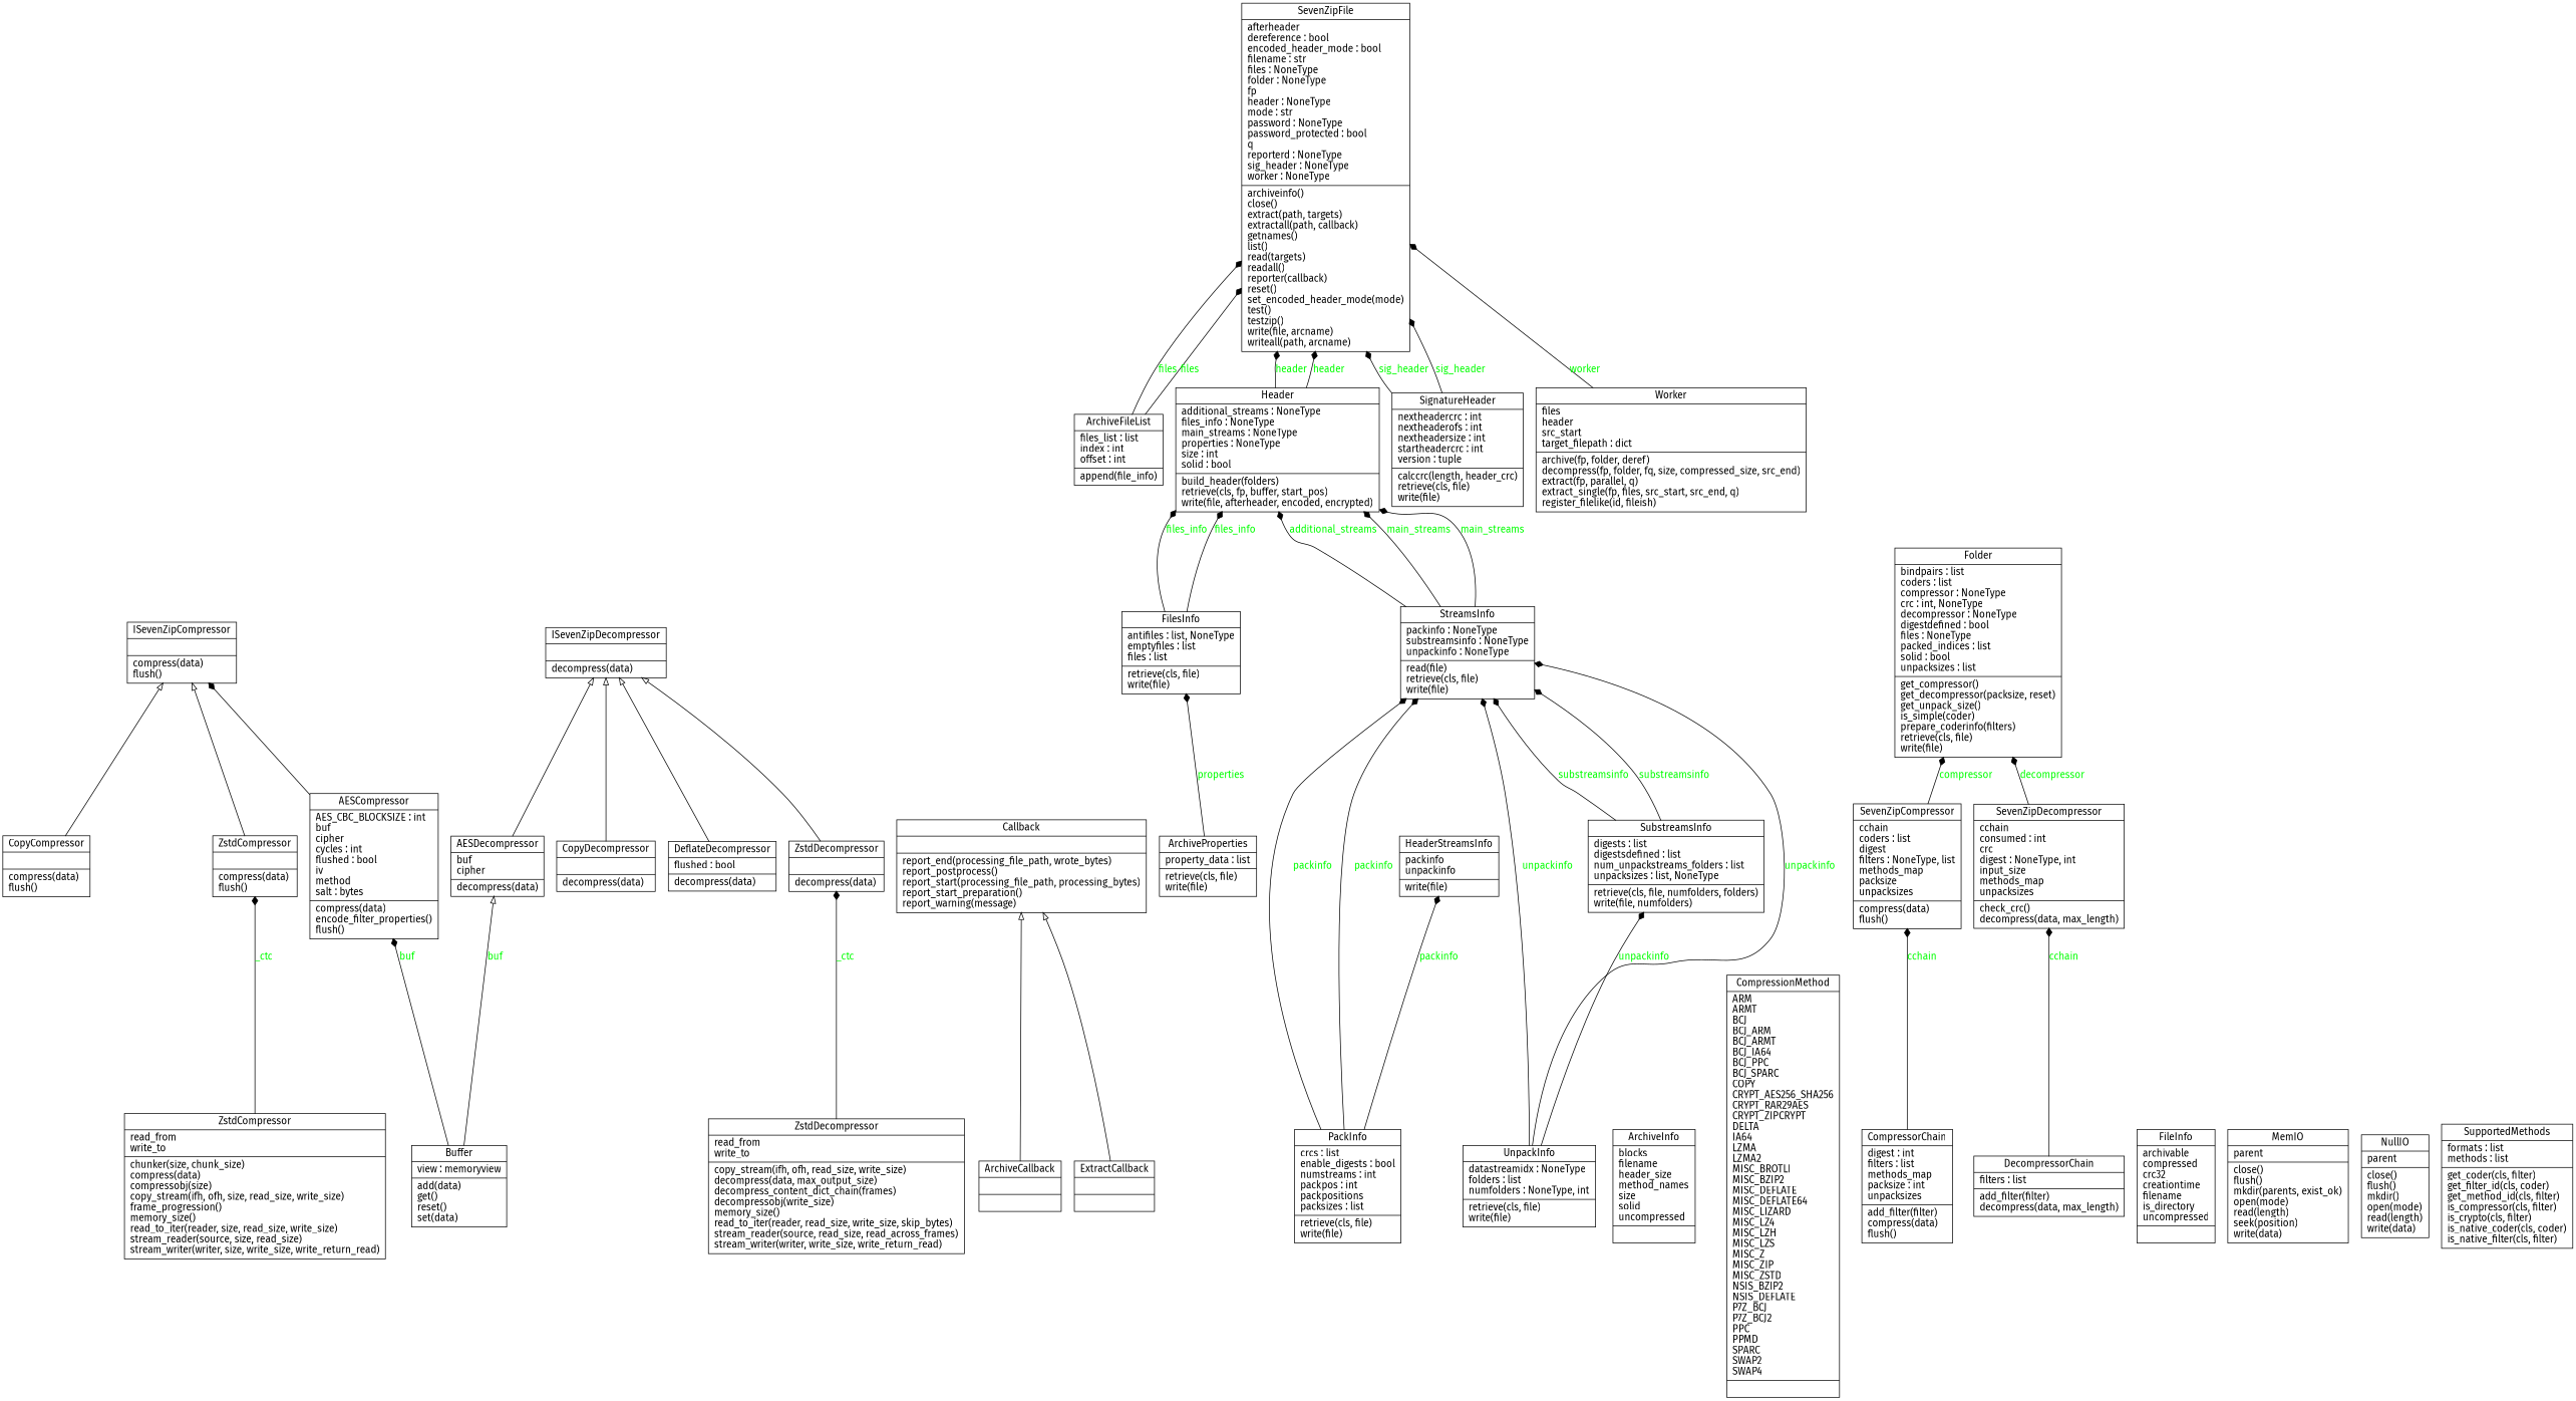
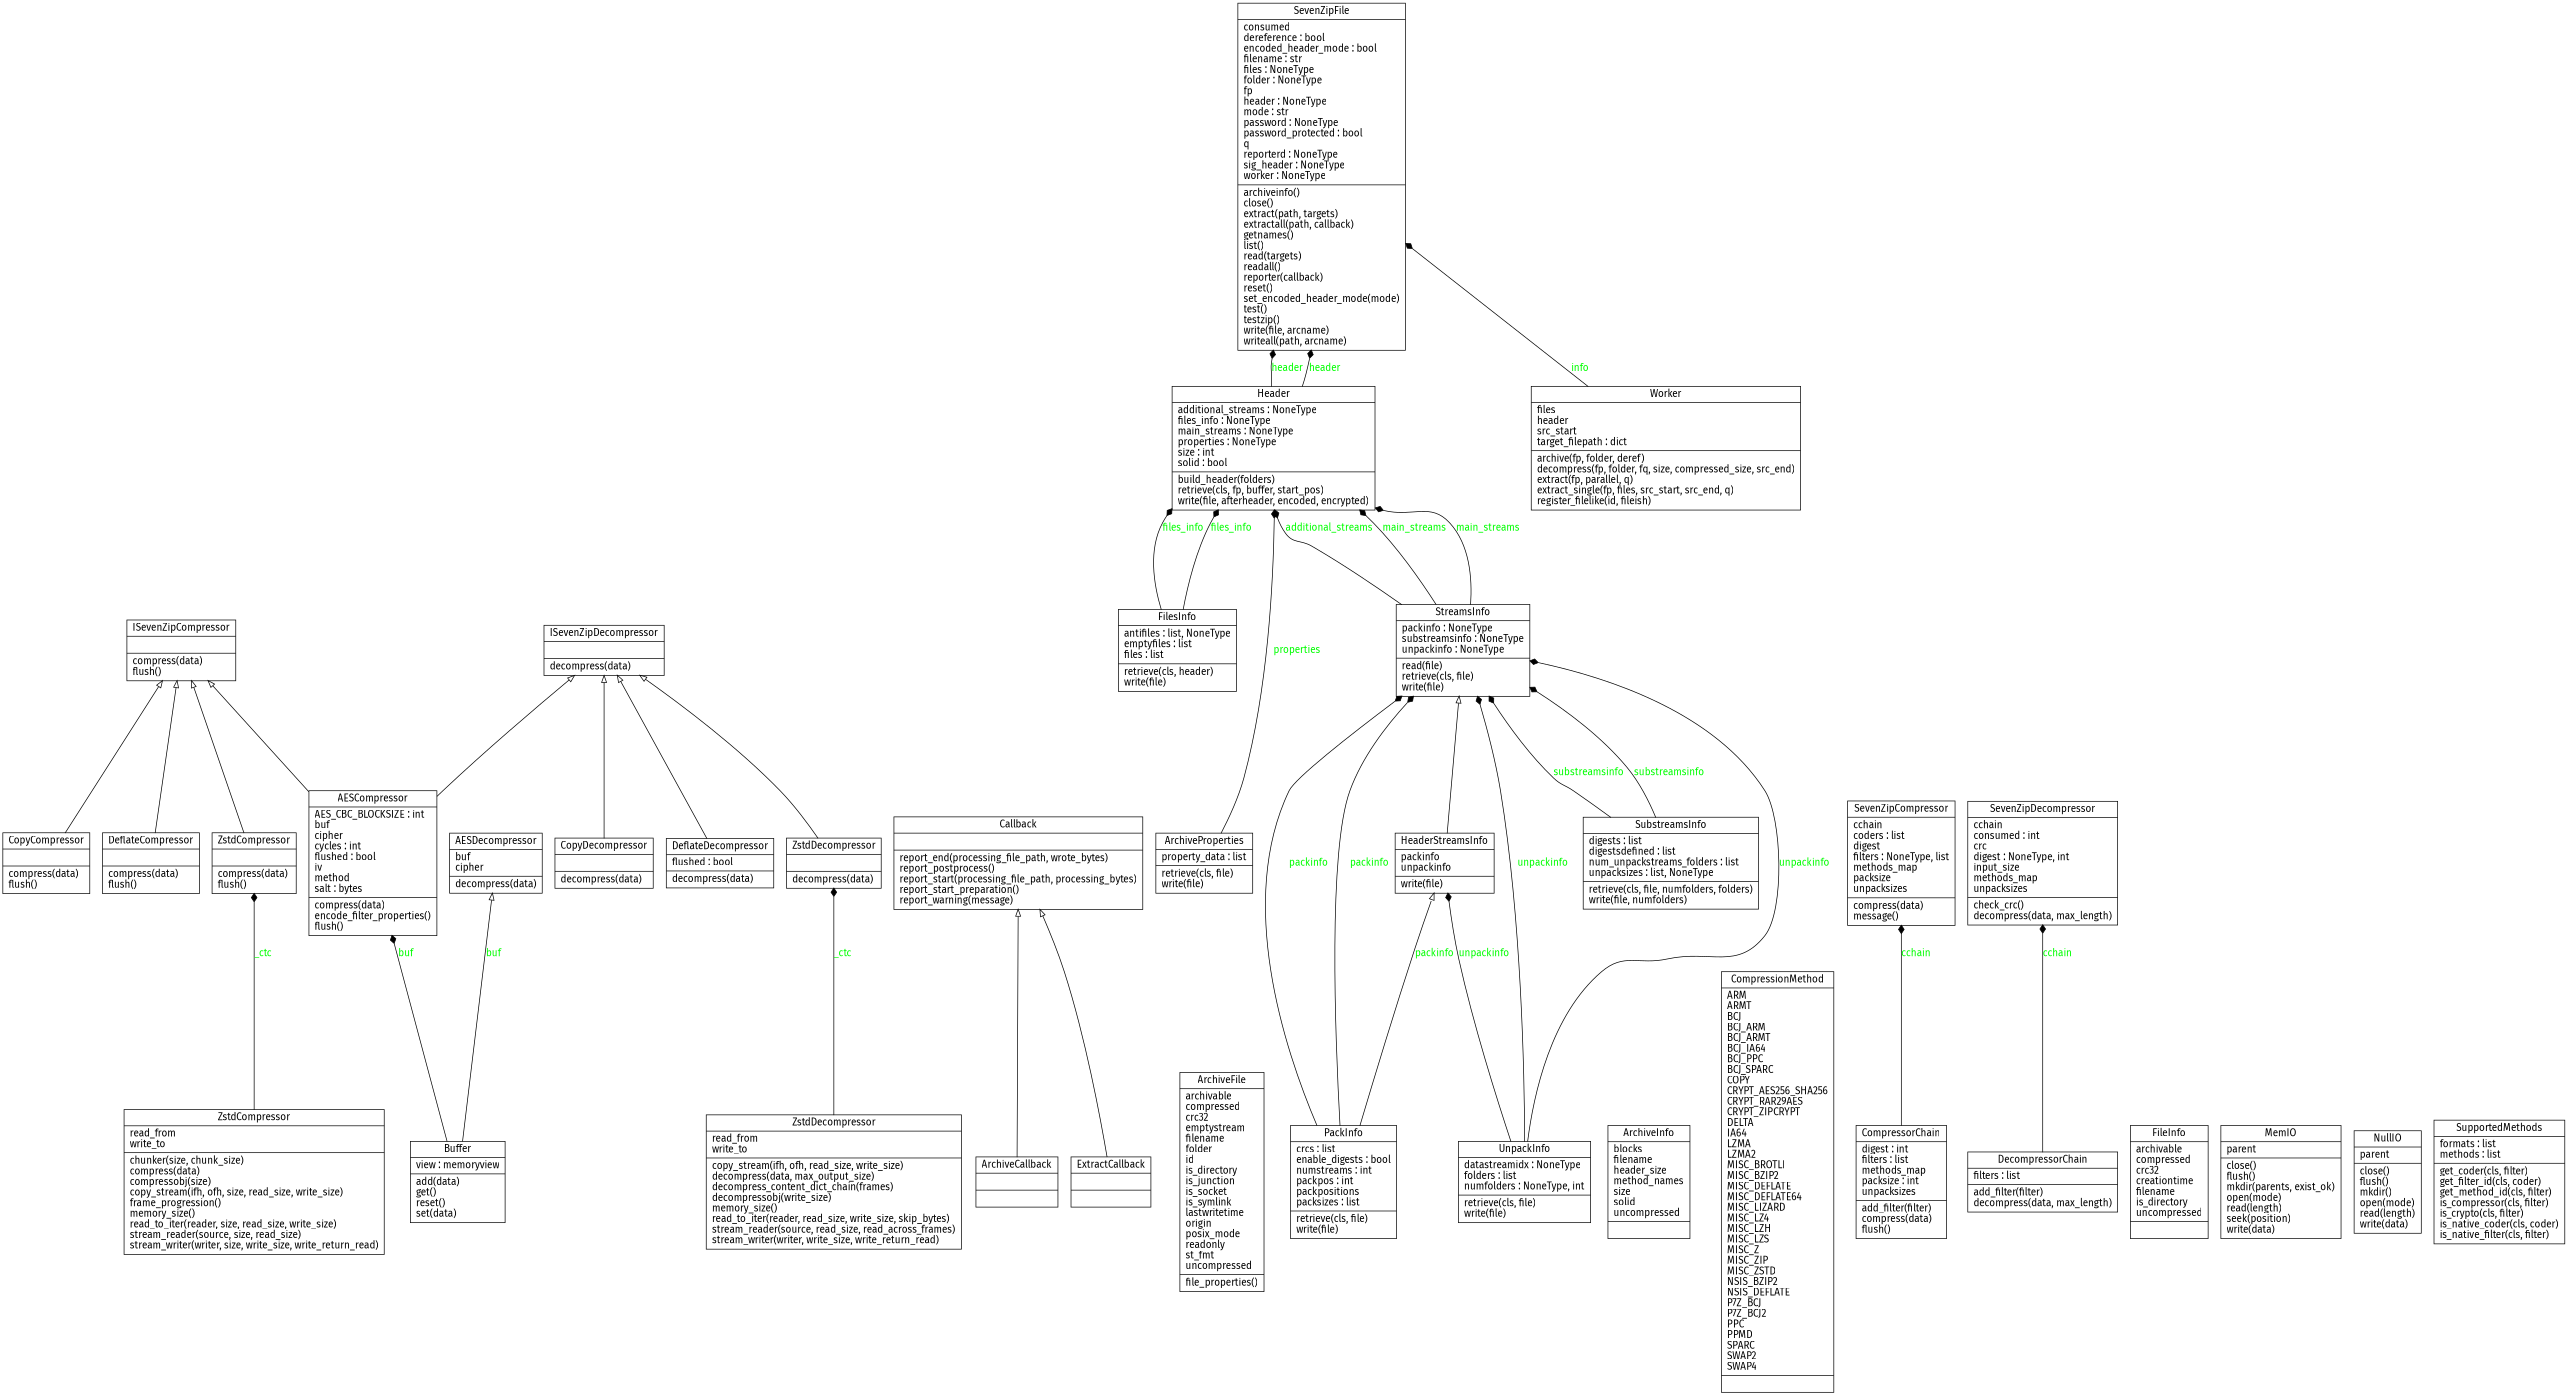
  digraph {
    fontname="Fira Sans"
    rankdir=BT
    node [fontname="Fira Sans" shape=record]
    edge [arrowhead=diamond arrowtail=none fontname="Fira Sans" fontcolor=green style=solid]
    n1 [label="{AESCompressor|AES_CBC_BLOCKSIZE : int\lbuf\lcipher\lcycles : int\lflushed : bool\liv\lmethod\lsalt : bytes\l|compress(data)\lencode_filter_properties()\lflush()\l}"]
    n2 [label="{ISevenZipCompressor|\l|compress(data)\lflush()\l}"]
    n3 [label="{AESDecompressor|buf\lcipher\l|decompress(data)\l}"]
    n4 [label="{ISevenZipDecompressor|\l|decompress(data)\l}"]
    n5 [label="{ArchiveCallback|\l|}"]
    n6 [label="{Callback|\l|report_end(processing_file_path, wrote_bytes)\lreport_postprocess()\lreport_start(processing_file_path, processing_bytes)\lreport_start_preparation()\lreport_warning(message)\l}"]
-   n8 [label="{ArchiveFileList|files_list : list\lindex : int\loffset : int\l|append(file_info)\l}"]
-   n9 [label="{SevenZipFile|afterheader\ldereference : bool\lencoded_header_mode : bool\lfilename : str\lfiles : NoneType\lfolder : NoneType\lfp\lheader : NoneType\lmode : str\lpassword : NoneType\lpassword_protected : bool\lq\lreporterd : NoneType\lsig_header : NoneType\lworker : NoneType\l|archiveinfo()\lclose()\lextract(path, targets)\lextractall(path, callback)\lgetnames()\llist()\lread(targets)\lreadall()\lreporter(callback)\lreset()\lset_encoded_header_mode(mode)\ltest()\ltestzip()\lwrite(file, arcname)\lwriteall(path, arcname)\l}"]
+   n7 [label="{ArchiveFile|archivable\lcompressed\lcrc32\lemptystream\lfilename\lfolder\lid\lis_directory\lis_junction\lis_socket\lis_symlink\llastwritetime\lorigin\lposix_mode\lreadonly\lst_fmt\luncompressed\l|file_properties()\l}"]
+   n9 [label="{SevenZipFile|consumed\ldereference : bool\lencoded_header_mode : bool\lfilename : str\lfiles : NoneType\lfolder : NoneType\lfp\lheader : NoneType\lmode : str\lpassword : NoneType\lpassword_protected : bool\lq\lreporterd : NoneType\lsig_header : NoneType\lworker : NoneType\l|archiveinfo()\lclose()\lextract(path, targets)\lextractall(path, callback)\lgetnames()\llist()\lread(targets)\lreadall()\lreporter(callback)\lreset()\lset_encoded_header_mode(mode)\ltest()\ltestzip()\lwrite(file, arcname)\lwriteall(path, arcname)\l}"]
    n10 [label="{ArchiveInfo|blocks\lfilename\lheader_size\lmethod_names\lsize\lsolid\luncompressed\l|}"]
    n11 [label="{ArchiveProperties|property_data : list\l|retrieve(cls, file)\lwrite(file)\l}"]
    n12 [label="{Header|additional_streams : NoneType\lfiles_info : NoneType\lmain_streams : NoneType\lproperties : NoneType\lsize : int\lsolid : bool\l|build_header(folders)\lretrieve(cls, fp, buffer, start_pos)\lwrite(file, afterheader, encoded, encrypted)\l}"]
    n13 [label="{Buffer|view : memoryview\l|add(data)\lget()\lreset()\lset(data)\l}"]
    n14 [label="{CompressionMethod|ARM\lARMT\lBCJ\lBCJ_ARM\lBCJ_ARMT\lBCJ_IA64\lBCJ_PPC\lBCJ_SPARC\lCOPY\lCRYPT_AES256_SHA256\lCRYPT_RAR29AES\lCRYPT_ZIPCRYPT\lDELTA\lIA64\lLZMA\lLZMA2\lMISC_BROTLI\lMISC_BZIP2\lMISC_DEFLATE\lMISC_DEFLATE64\lMISC_LIZARD\lMISC_LZ4\lMISC_LZH\lMISC_LZS\lMISC_Z\lMISC_ZIP\lMISC_ZSTD\lNSIS_BZIP2\lNSIS_DEFLATE\lP7Z_BCJ\lP7Z_BCJ2\lPPC\lPPMD\lSPARC\lSWAP2\lSWAP4\l|}"]
    n15 [label="{CompressorChain|digest : int\lfilters : list\lmethods_map\lpacksize : int\lunpacksizes\l|add_filter(filter)\lcompress(data)\lflush()\l}"]
-   n16 [label="{SevenZipCompressor|cchain\lcoders : list\ldigest\lfilters : NoneType, list\lmethods_map\lpacksize\lunpacksizes\l|compress(data)\lflush()\l}"]
-   n17 [label="{Folder|bindpairs : list\lcoders : list\lcompressor : NoneType\lcrc : int, NoneType\ldecompressor : NoneType\ldigestdefined : bool\lfiles : NoneType\lpacked_indices : list\lsolid : bool\lunpacksizes : list\l|get_compressor()\lget_decompressor(packsize, reset)\lget_unpack_size()\lis_simple(coder)\lprepare_coderinfo(filters)\lretrieve(cls, file)\lwrite(file)\l}"]
+   n16 [label="{SevenZipCompressor|cchain\lcoders : list\ldigest\lfilters : NoneType, list\lmethods_map\lpacksize\lunpacksizes\l|compress(data)\lmessage()\l}"]
    n18 [label="{CopyCompressor|\l|compress(data)\lflush()\l}"]
    n19 [label="{CopyDecompressor|\l|decompress(data)\l}"]
    n20 [label="{DecompressorChain|filters : list\l|add_filter(filter)\ldecompress(data, max_length)\l}"]
    n21 [label="{SevenZipDecompressor|cchain\lconsumed : int\lcrc\ldigest : NoneType, int\linput_size\lmethods_map\lunpacksizes\l|check_crc()\ldecompress(data, max_length)\l}"]
+   n22 [label="{DeflateCompressor|\l|compress(data)\lflush()\l}"]
    n23 [label="{DeflateDecompressor|flushed : bool\l|decompress(data)\l}"]
    n24 [label="{ExtractCallback|\l|}"]
    n25 [label="{FileInfo|archivable\lcompressed\lcrc32\lcreationtime\lfilename\lis_directory\luncompressed\l|}"]
-   n26 [label="{FilesInfo|antifiles : list, NoneType\lemptyfiles : list\lfiles : list\l|retrieve(cls, file)\lwrite(file)\l}"]
+   n26 [label="{FilesInfo|antifiles : list, NoneType\lemptyfiles : list\lfiles : list\l|retrieve(cls, header)\lwrite(file)\l}"]
    n27 [label="{HeaderStreamsInfo|packinfo\lunpackinfo\l|write(file)\l}"]
    n28 [label="{StreamsInfo|packinfo : NoneType\lsubstreamsinfo : NoneType\lunpackinfo : NoneType\l|read(file)\lretrieve(cls, file)\lwrite(file)\l}"]
    n29 [label="{MemIO|parent\l|close()\lflush()\lmkdir(parents, exist_ok)\lopen(mode)\lread(length)\lseek(position)\lwrite(data)\l}"]
    n30 [label="{NullIO|parent\l|close()\lflush()\lmkdir()\lopen(mode)\lread(length)\lwrite(data)\l}"]
    n31 [label="{PackInfo|crcs : list\lenable_digests : bool\lnumstreams : int\lpackpos : int\lpackpositions\lpacksizes : list\l|retrieve(cls, file)\lwrite(file)\l}"]
-   n32 [label="{SignatureHeader|nextheadercrc : int\lnextheaderofs : int\lnextheadersize : int\lstartheadercrc : int\lversion : tuple\l|calccrc(length, header_crc)\lretrieve(cls, file)\lwrite(file)\l}"]
    n33 [label="{SubstreamsInfo|digests : list\ldigestsdefined : list\lnum_unpackstreams_folders : list\lunpacksizes : list, NoneType\l|retrieve(cls, file, numfolders, folders)\lwrite(file, numfolders)\l}"]
    n34 [label="{SupportedMethods|formats : list\lmethods : list\l|get_coder(cls, filter)\lget_filter_id(cls, coder)\lget_method_id(cls, filter)\lis_compressor(cls, filter)\lis_crypto(cls, filter)\lis_native_coder(cls, coder)\lis_native_filter(cls, filter)\l}"]
    n35 [label="{UnpackInfo|datastreamidx : NoneType\lfolders : list\lnumfolders : NoneType, int\l|retrieve(cls, file)\lwrite(file)\l}"]
    n36 [label="{Worker|files\lheader\lsrc_start\ltarget_filepath : dict\l|archive(fp, folder, deref)\ldecompress(fp, folder, fq, size, compressed_size, src_end)\lextract(fp, parallel, q)\lextract_single(fp, files, src_start, src_end, q)\lregister_filelike(id, fileish)\l}"]
    n37 [label="{ZstdCompressor|\l|compress(data)\lflush()\l}"]
    n38 [label="{ZstdCompressor|read_from\lwrite_to\l|chunker(size, chunk_size)\lcompress(data)\lcompressobj(size)\lcopy_stream(ifh, ofh, size, read_size, write_size)\lframe_progression()\lmemory_size()\lread_to_iter(reader, size, read_size, write_size)\lstream_reader(source, size, read_size)\lstream_writer(writer, size, write_size, write_return_read)\l}"]
    n39 [label="{ZstdDecompressor|\l|decompress(data)\l}"]
    n40 [label="{ZstdDecompressor|read_from\lwrite_to\l|copy_stream(ifh, ofh, read_size, write_size)\ldecompress(data, max_output_size)\ldecompress_content_dict_chain(frames)\ldecompressobj(write_size)\lmemory_size()\lread_to_iter(reader, read_size, write_size, skip_bytes)\lstream_reader(source, read_size, read_across_frames)\lstream_writer(writer, write_size, write_return_read)\l}"]
-   n1 -> n2 [fontcolor="" style=""]
-   n3 -> n4 [arrowhead=empty fontcolor="" style=""]
+   n1 -> n2 [arrowhead=empty fontcolor="" style=""]
+   n1 -> n4 [arrowhead=empty fontcolor="" style=""]
    n5 -> n6 [arrowhead=empty fontcolor="" style=""]
-   n8 -> n9 [label=files]
-   n8 -> n9 [label=files]
-   n11 -> n26 [label=properties]
+   n11 -> n12 [label=properties]
    n12 -> n9 [label=header]
    n12 -> n9 [label=header]
    n13 -> n1 [label=buf]
    n13 -> n3 [arrowhead=empty label=buf]
    n15 -> n16 [label=cchain]
-   n16 -> n17 [label=compressor]
    n18 -> n2 [arrowhead=empty fontcolor="" style=""]
    n19 -> n4 [arrowhead=empty fontcolor="" style=""]
    n20 -> n21 [label=cchain]
-   n21 -> n17 [label=decompressor]
+   n22 -> n2 [arrowhead=empty fontcolor="" style=""]
    n23 -> n4 [arrowhead=empty fontcolor="" style=""]
    n24 -> n6 [arrowhead=empty fontcolor="" style=""]
    n26 -> n12 [label=files_info]
    n26 -> n12 [label=files_info]
+   n27 -> n28 [arrowhead=empty fontcolor="" style=""]
    n28 -> n12 [label=additional_streams]
    n28 -> n12 [label=main_streams]
    n28 -> n12 [label=main_streams]
-   n31 -> n27 [label=packinfo]
+   n31 -> n27 [arrowhead=empty label=packinfo]
    n31 -> n28 [label=packinfo]
    n31 -> n28 [label=packinfo]
-   n32 -> n9 [label=sig_header]
-   n32 -> n9 [label=sig_header]
    n33 -> n28 [label=substreamsinfo]
    n33 -> n28 [label=substreamsinfo]
-   n35 -> n33 [label=unpackinfo]
+   n35 -> n27 [label=unpackinfo]
    n35 -> n28 [label=unpackinfo]
    n35 -> n28 [label=unpackinfo]
-   n36 -> n9 [label=worker]
+   n36 -> n9 [label=info]
    n37 -> n2 [arrowhead=empty fontcolor="" style=""]
    n38 -> n37 [label=_ctc]
    n39 -> n4 [arrowhead=empty fontcolor="" style=""]
    n40 -> n39 [label=_ctc]
  }
